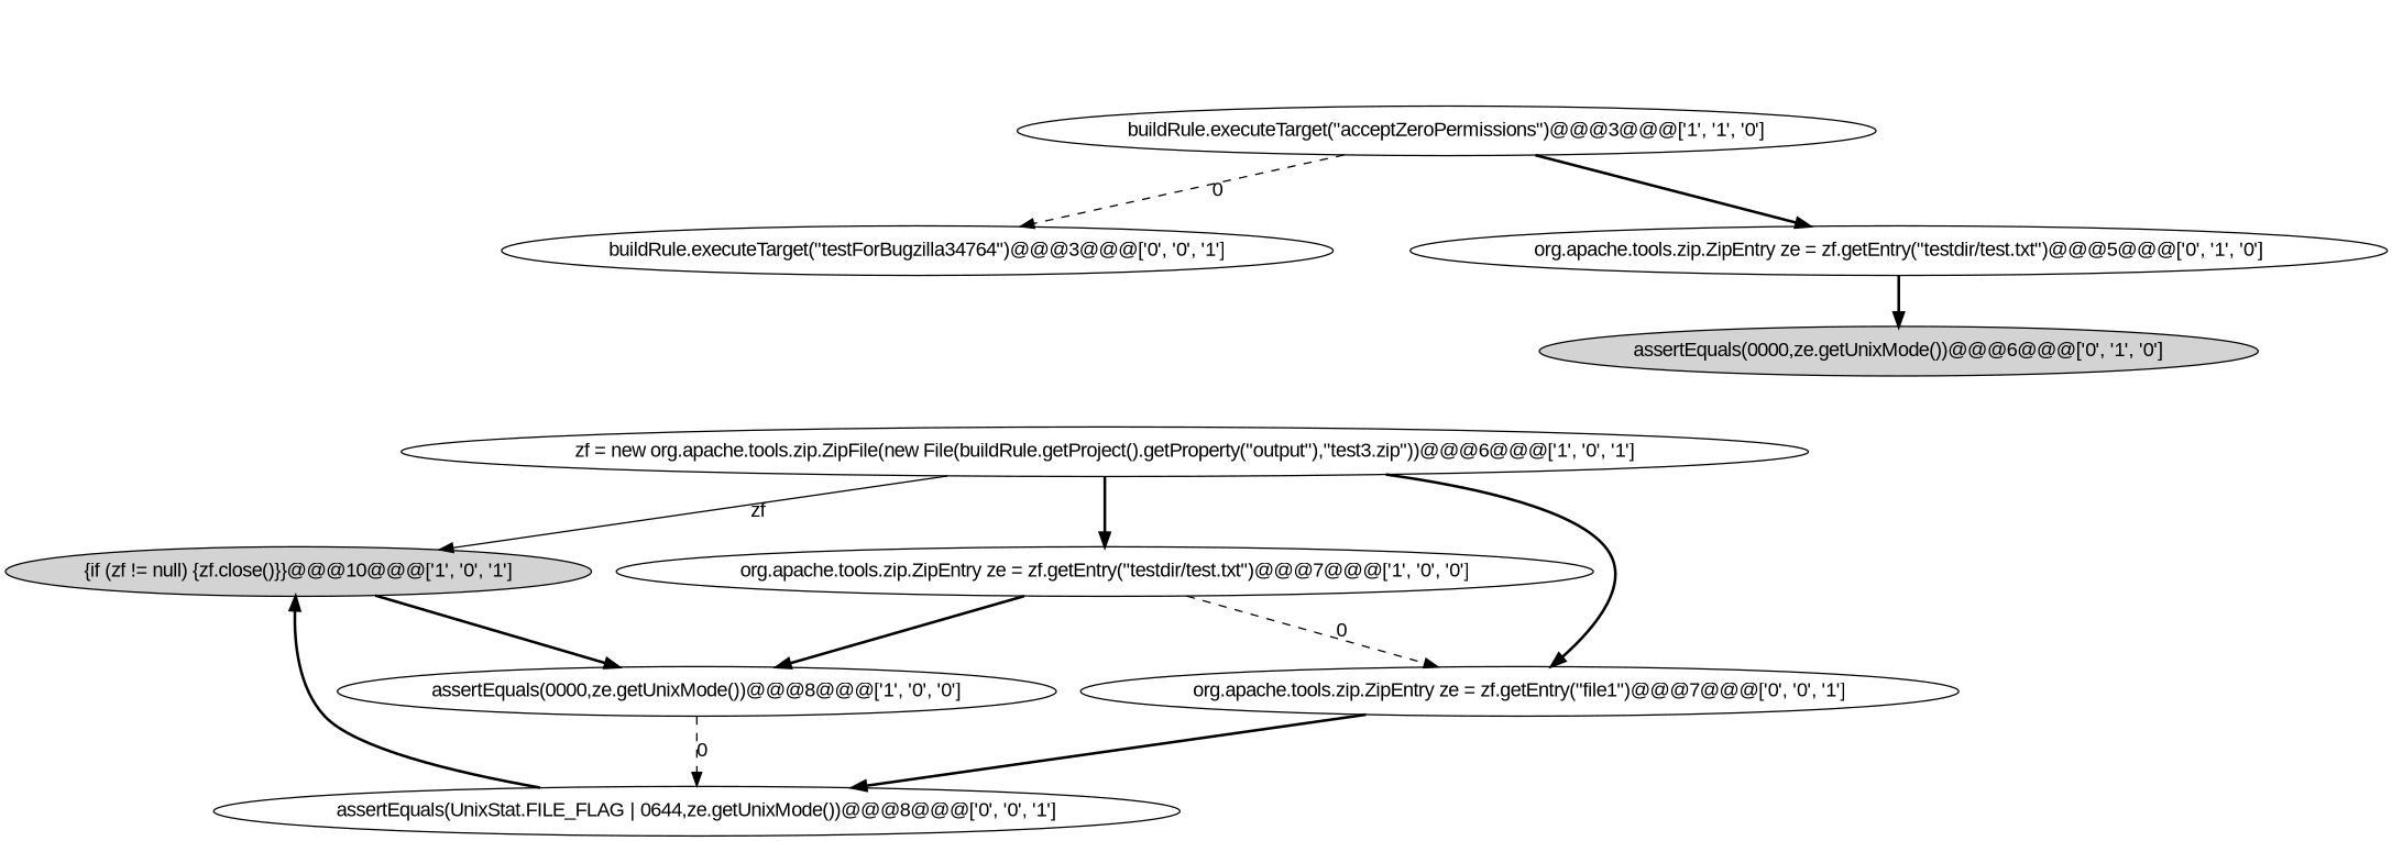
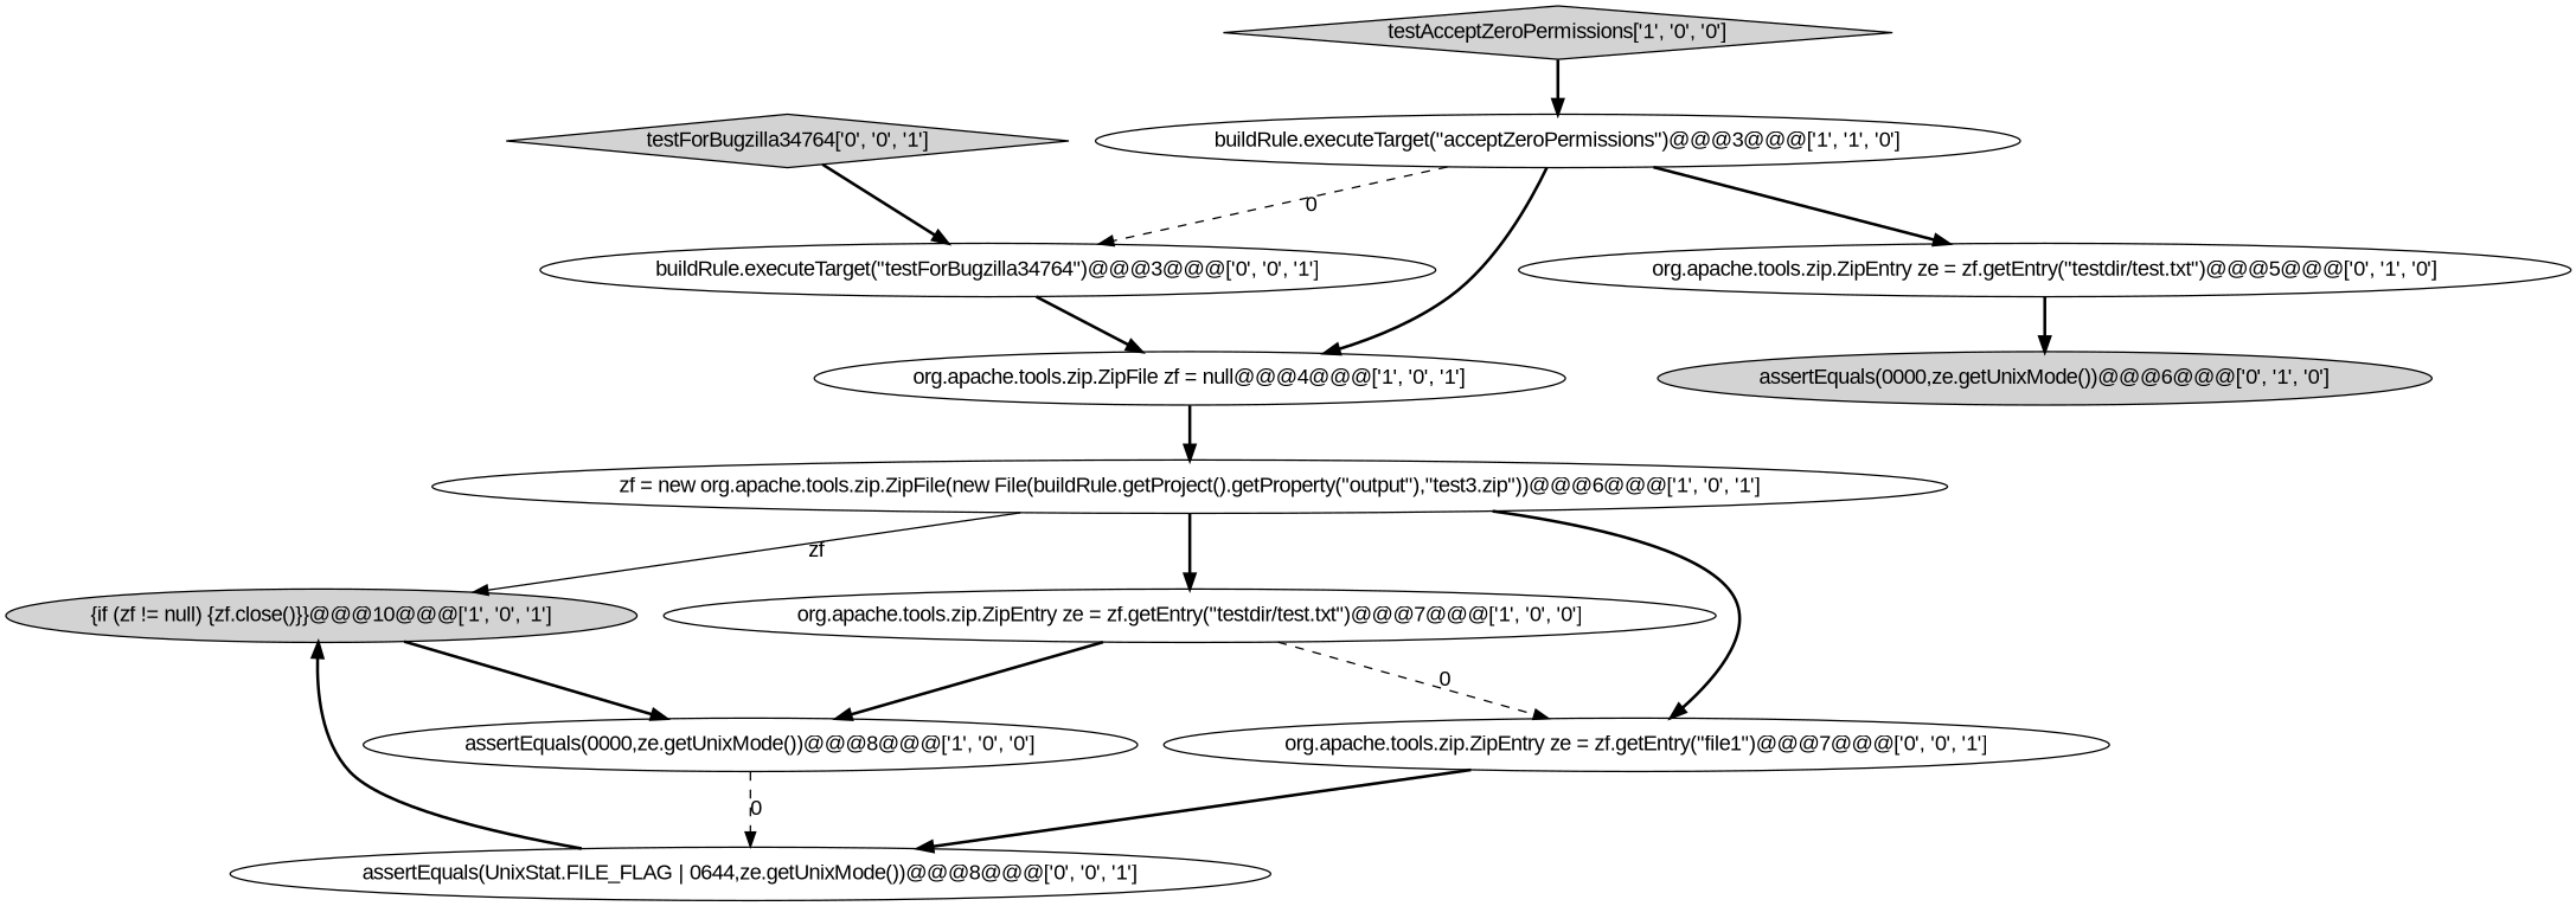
  digraph {
    fontname="Liberation Sans"
    node [fillcolor=white fontname="Liberation Sans" shape=ellipse style=filled]
    edge [fontname="Liberation Sans" style=bold]
    n1 [fillcolor=lightgray label="{if (zf != null) {zf.close()}}@@@10@@@['1', '0', '1']"]
    n2 [label="assertEquals(0000,ze.getUnixMode())@@@8@@@['1', '0', '0']"]
    n3 [label="org.apache.tools.zip.ZipEntry ze = zf.getEntry(\"file1\")@@@7@@@['0', '0', '1']"]
    n4 [label="assertEquals(UnixStat.FILE_FLAG | 0644,ze.getUnixMode())@@@8@@@['0', '0', '1']"]
+   n5 [fillcolor=lightgray label="testAcceptZeroPermissions['1', '0', '0']" shape=diamond]
    n6 [label="buildRule.executeTarget(\"acceptZeroPermissions\")@@@3@@@['1', '1', '0']"]
    n7 [label="org.apache.tools.zip.ZipEntry ze = zf.getEntry(\"testdir/test.txt\")@@@5@@@['0', '1', '0']"]
    n8 [label="buildRule.executeTarget(\"testForBugzilla34764\")@@@3@@@['0', '0', '1']"]
+   n9 [label="org.apache.tools.zip.ZipFile zf = null@@@4@@@['1', '0', '1']"]
    n10 [label="zf = new org.apache.tools.zip.ZipFile(new File(buildRule.getProject().getProperty(\"output\"),\"test3.zip\"))@@@6@@@['1', '0', '1']"]
    n11 [label="org.apache.tools.zip.ZipEntry ze = zf.getEntry(\"testdir/test.txt\")@@@7@@@['1', '0', '0']"]
    n12 [fillcolor=lightgray label="assertEquals(0000,ze.getUnixMode())@@@6@@@['0', '1', '0']"]
+   n13 [fillcolor=lightgray label="testForBugzilla34764['0', '0', '1']" shape=diamond]
    n1 -> n2
    n2 -> n4 [label=0 style=dashed]
    n3 -> n4
    n4 -> n1
+   n5 -> n6
    n6 -> n7
    n6 -> n8 [label=0 style=dashed]
+   n6 -> n9
    n7 -> n12
+   n8 -> n9
+   n9 -> n10
    n10 -> n1 [label=zf style=solid]
    n10 -> n3
    n10 -> n11
    n11 -> n2
    n11 -> n3 [label=0 style=dashed]
+   n13 -> n8
  }
